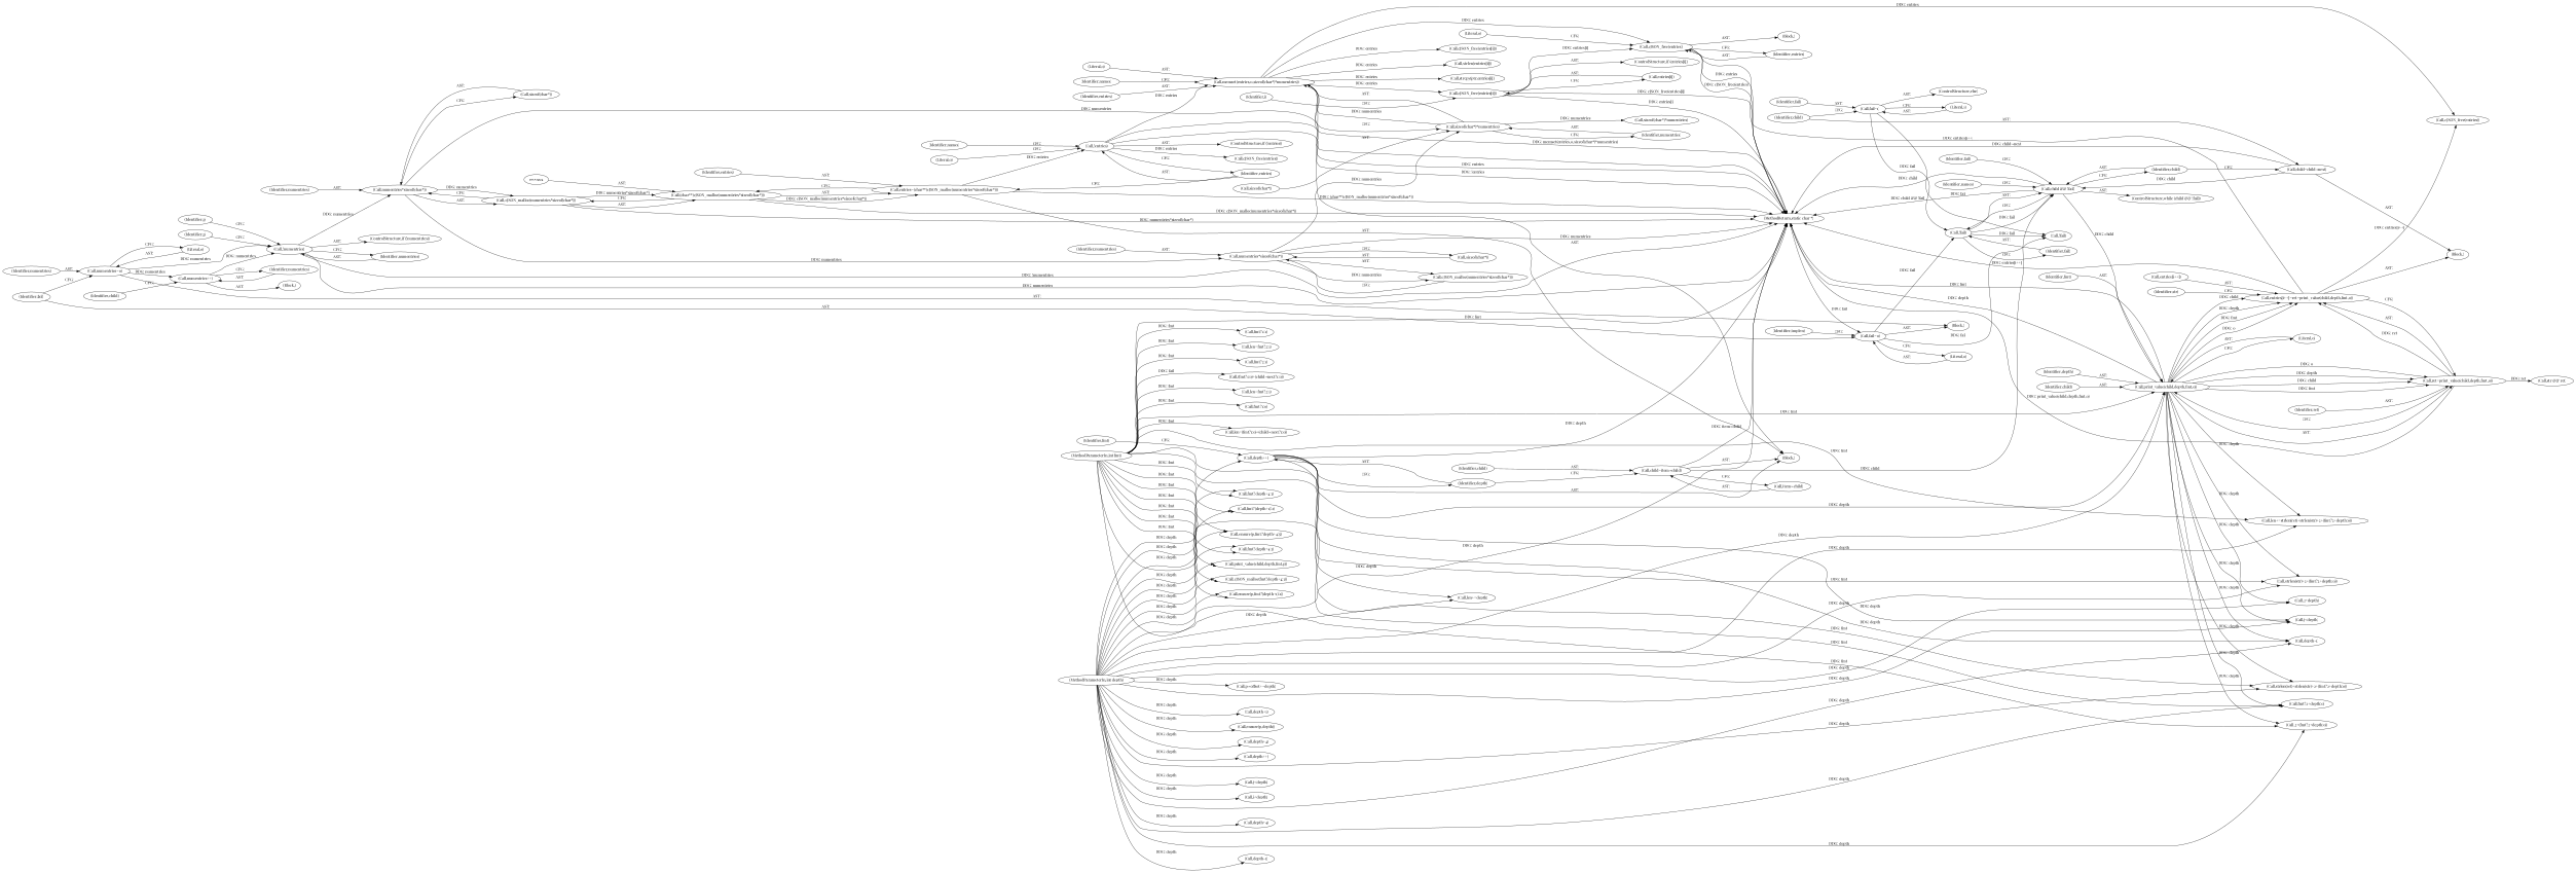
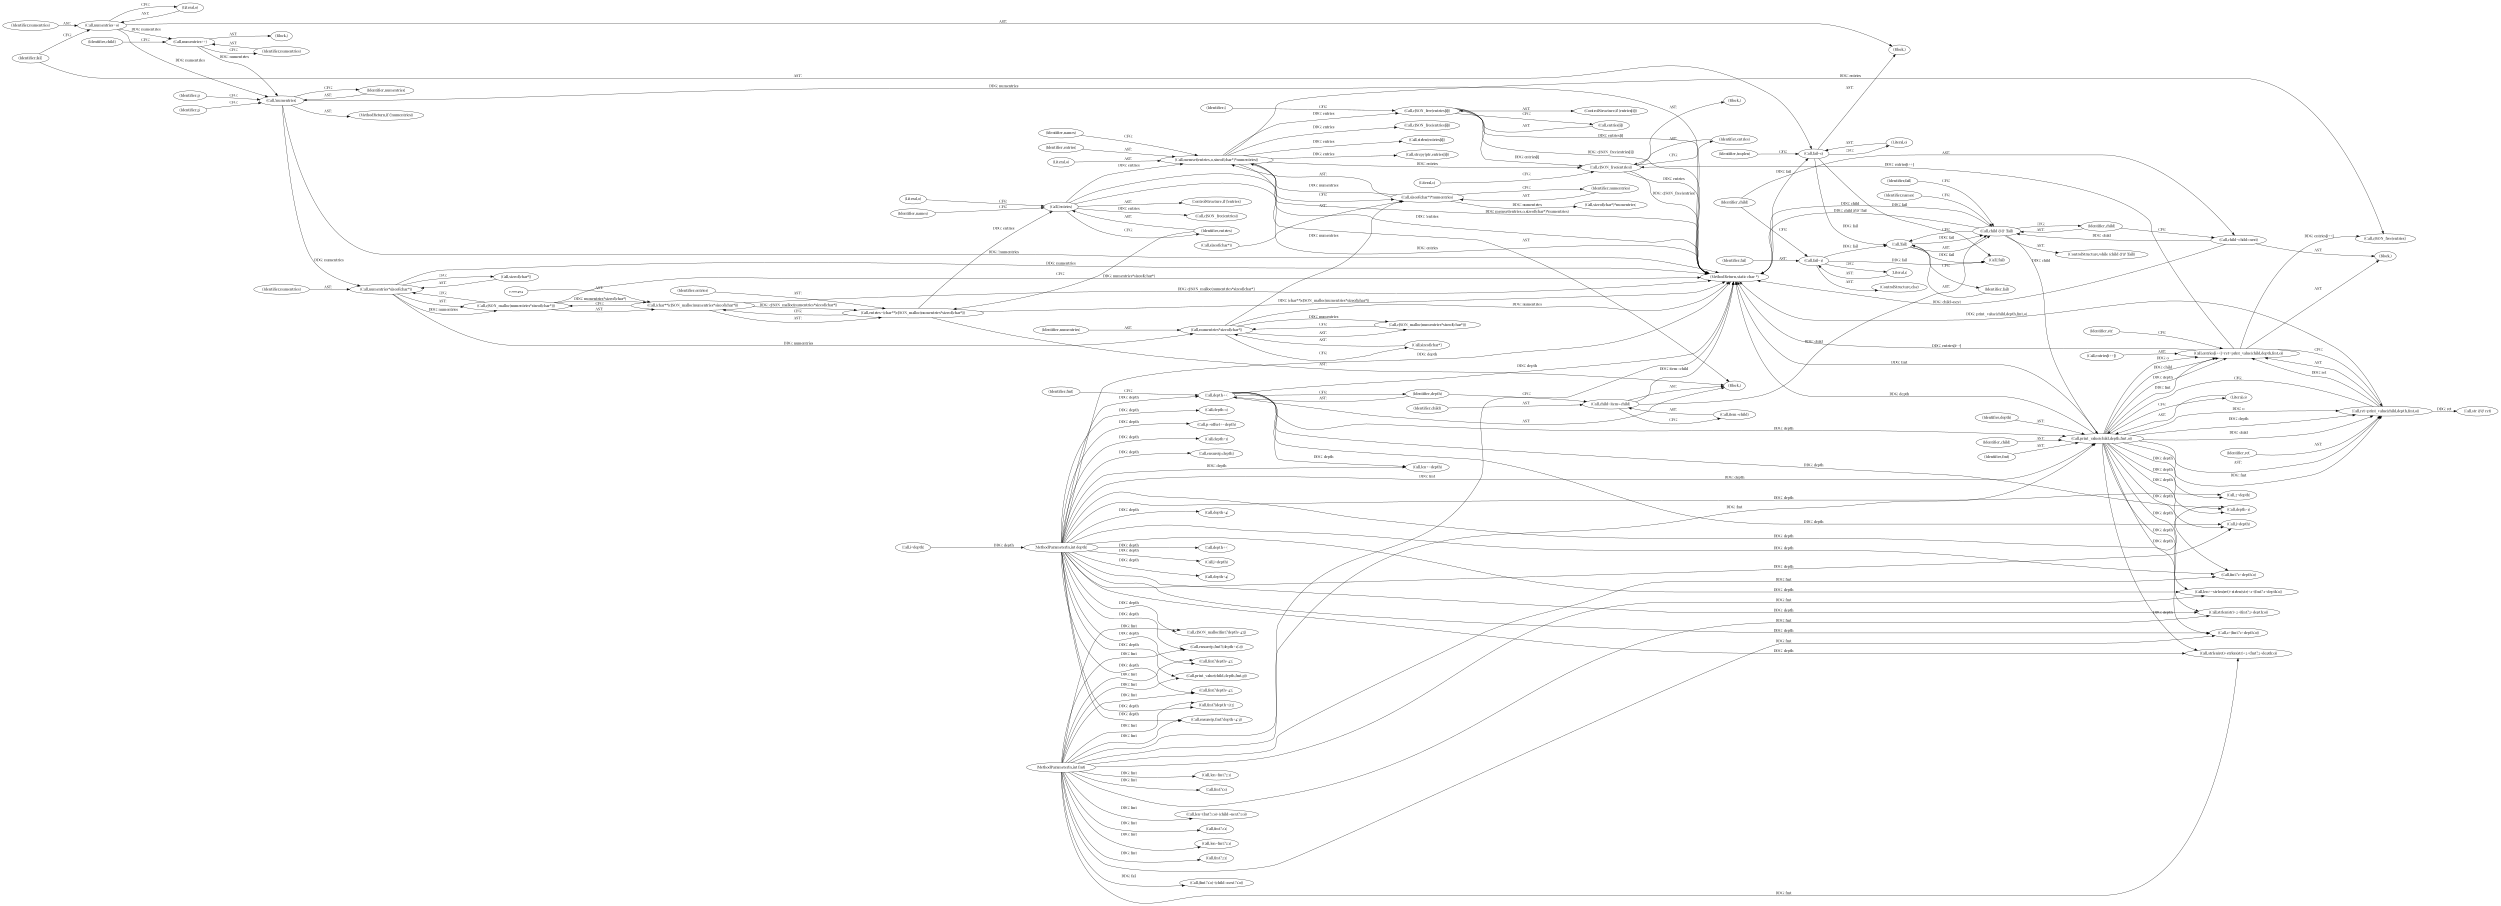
  digraph {
    fontname="Playfair Display"
    rankdir=LR
    node [fontname="Playfair Display"]
    edge [fontname="Playfair Display"]
    n1 [label="(Call,cJSON_free(entries))"]
    n2 [label="(Identifier,entries)"]
    n3 [label="(MethodReturn,static char *)"]
    n4 [label="(Block,)"]
    n5 [label="(Call,fail=0)"]
    n6 [label="(Call,cJSON_free(entries[i]))"]
    n7 [label="(Call,entries[i])"]
    n8 [label="(ControlStructure,if (entries[i]))"]
    n9 [label="(Call,memset(entries,0,sizeof(char*)*numentries))"]
    n10 [label="(Call,sizeof(char*)*numentries)"]
    n11 [label="(Call,strcpy(ptr,entries[i]))"]
    n12 [label="(Call,cJSON_free(entries))"]
    n13 [label="(Call,cJSON_free(entries[i]))"]
    n14 [label="(Block,)"]
    n15 [label="(Call,strlen(entries[i]))"]
    n16 [label="(Call,sizeof(char*)*numentries)"]
    n17 [label="(Identifier,numentries)"]
    n18 [label="(Call,!entries)"]
    n19 [label="(ControlStructure,if (!entries))"]
    n20 [label="(Call,cJSON_free(entries))"]
    n21 [label="(Identifier,entries)"]
    n22 [label="(Call,entries=(char**)cJSON_malloc(numentries*sizeof(char*)))"]
    n23 [label="(Call,(char**)cJSON_malloc(numentries*sizeof(char*)))"]
    n24 [label="(Call,cJSON_malloc(numentries*sizeof(char*)))"]
    n25 [label="(Call,numentries*sizeof(char*))"]
    n26 [label="(Call,numentries*sizeof(char*))"]
    n27 [label="(Call,sizeof(char*))"]
    n28 [label="(Call,cJSON_malloc(numentries*sizeof(char*)))"]
    n29 [label="(Call,sizeof(char*))"]
    n30 [label="(Call,!numentries)"]
    n31 [label="(Identifier,numentries)"]
-   n32 [label="(ControlStructure,if (!numentries))"]
+   n32 [label="(MethodReturn,if (!numentries))"]
    n33 [label="(Call,numentries++)"]
    n34 [label="(Identifier,numentries)"]
    n35 [label="(Block,)"]
    n36 [label="(Call,numentries=0)"]
    n37 [label="(Literal,0)"]
    n38 [label="(Block,)"]
    n39 [label="(Call,entries[i++]=ret=print_value(child,depth,fmt,0))"]
    n40 [label="(Call,ret=print_value(child,depth,fmt,0))"]
    n41 [label="(Block,)"]
    n42 [label="(Call,print_value(child,depth,fmt,0))"]
    n43 [label="(Call,str && ret)"]
    n44 [label="(Call,fmt?2+depth:0)"]
    n45 [label="(Call,len+=strlen(ret)+strlen(str)+2+(fmt?2+depth:0))"]
    n46 [label="(Call,2+depth)"]
    n47 [label="(Call,strlen(str)+2+(fmt?2+depth:0))"]
    n48 [label="(Call,j<depth)"]
    n49 [label="(Literal,0)"]
    n50 [label="(Call,2+(fmt?2+depth:0))"]
    n51 [label="(Call,depth-1)"]
    n52 [label="(Call,strlen(ret)+strlen(str)+2+(fmt?2+depth:0))"]
    n53 [label="(Call,child && !fail)"]
    n54 [label="(Call,!fail)"]
    n55 [label="(ControlStructure,while (child && !fail))"]
    n56 [label="(Identifier,child)"]
    n57 [label="(Call,!fail)"]
    n58 [label="(Identifier,fail)"]
    n59 [label="(Call,child=child->next)"]
    n60 [label="(Call,child=item->child)"]
    n61 [label="(Call,item->child)"]
    n62 [label="(Call,fail=1)"]
    n63 [label="(ControlStructure,else)"]
    n64 [label="(Literal,1)"]
    n65 [label="(Literal,0)"]
    n66 [label="(Call,depth++)"]
    n67 [label="(Identifier,depth)"]
    n68 [label="(Call,len+=depth)"]
    n69 [label="(MethodParameterIn,int depth)"]
    n70 [label="(Call,j<depth)"]
    n71 [label="(Call,i<depth)"]
    n72 [label="(Call,depth+4)"]
    n73 [label="(Call,fmt?depth+4:3)"]
    n74 [label="(Call,depth-1)"]
    n75 [label="(Call,p->offset+=depth)"]
    n76 [label="(Call,depth+1)"]
    n77 [label="(Call,fmt?(depth+1):2)"]
    n78 [label="(Call,ensure(p,depth))"]
    n79 [label="(Call,depth+4)"]
    n80 [label="(Call,ensure(p,fmt?depth+4:3))"]
    n81 [label="(Call,fmt?depth+4:3)"]
    n82 [label="(Call,print_value(child,depth,fmt,p))"]
    n83 [label="(Call,cJSON_malloc(fmt?depth+4:3))"]
    n84 [label="(Call,depth++)"]
    n85 [label="(Call,ensure(p,fmt?(depth+1):2))"]
    n86 [label="(MethodParameterIn,int fmt)"]
    n87 [label="(Call,len=(fmt?1:0)+(child->next?1:0))"]
    n88 [label="(Call,fmt?2:1)"]
    n89 [label="(Call,len=fmt?2:1)"]
    n90 [label="(Call,fmt?2:1)"]
    n91 [label="(Call,(fmt?1:0)+(child->next?1:0))"]
    n92 [label="(Call,len=fmt?2:1)"]
    n93 [label="(Call,fmt?1:0)"]
    n94 [label="(Identifier,p)"]
    n95 [label="(Identifier,names)"]
    n96 [label="(Identifier,numentries)"]
    n97 [label="(Identifier,numentries)"]
    n98 [label="(Identifier,fail)"]
    n99 [label="(Identifier,child)"]
    n100 [label="(Identifier,child)"]
    n101 [label="(Identifier,tmplen)"]
    n102 [label="(Identifier,child)"]
    n103 [label="(Identifier,ret)"]
    n104 [label="(Identifier,p)"]
    n105 [label="(Identifier,fmt)"]
    n106 [label="(Identifier,entries)"]
    n107 [label="(Identifier,fmt)"]
    n108 [label="(Identifier,entries)"]
    n109 [label="(Identifier,numentries)"]
    n110 [label="(Identifier,child)"]
    n111 [label="(Identifier,depth)"]
    n112 [label="(Literal,0)"]
    n113 [label="(Literal,0)"]
    n114 [label="(Identifier,fail)"]
    n115 [label="(Identifier,str)"]
    n116 [label="(Call,sizeof(char*))"]
    n117 [label="(Literal,0)"]
    n118 [label="(Identifier,names)"]
    n119 [label="(Identifier,i)"]
    n120 [label="(Identifier,names)"]
    n121 [label="(Identifier,fail)"]
    n122 [label="(Call,entries[i++])"]
    1000494
    n1 -> n2 [label="CFG: "]
    n1 -> n3 [label="DDG: cJSON_free(entries)"]
    n1 -> n3 [label="DDG: entries"]
    n1 -> n4 [label="AST: "]
    n2 -> n1 [label="AST: "]
    n3 -> n5 [label="DDG: fail"]
    n5 -> n38 [label="AST: "]
    n5 -> n54 [label="DDG: fail"]
    n5 -> n57 [label="DDG: fail"]
    n5 -> n65 [label="CFG: "]
    n6 -> n1 [label="DDG: entries[i]"]
    n6 -> n3 [label="DDG: cJSON_free(entries[i])"]
    n6 -> n3 [label="DDG: entries[i]"]
    n6 -> n7 [label="CFG: "]
    n6 -> n8 [label="AST: "]
    n7 -> n6 [label="AST: "]
    n9 -> n1 [label="DDG: entries"]
    n9 -> n3 [label="DDG: memset(entries,0,sizeof(char*)*numentries)"]
    n9 -> n6 [label="DDG: entries"]
    n9 -> n10 [label="CFG: "]
    n9 -> n11 [label="DDG: entries"]
    n9 -> n12 [label="DDG: entries"]
    n9 -> n13 [label="DDG: entries"]
    n9 -> n14 [label="AST: "]
    n9 -> n15 [label="DDG: entries"]
    n10 -> n9 [label="AST: "]
    n10 -> n9 [label="DDG: numentries"]
    n10 -> n16 [label="DDG: numentries"]
    n10 -> n17 [label="CFG: "]
    n17 -> n10 [label="AST: "]
    n18 -> n3 [label="DDG: entries"]
    n18 -> n3 [label="DDG: !entries"]
    n18 -> n9 [label="DDG: entries"]
    n18 -> n19 [label="AST: "]
    n18 -> n20 [label="DDG: entries"]
    n18 -> n21 [label="CFG: "]
    n21 -> n18 [label="AST: "]
    n21 -> n22 [label="CFG: "]
    n22 -> n3 [label="DDG: (char**)cJSON_malloc(numentries*sizeof(char*))"]
    n22 -> n14 [label="AST: "]
    n22 -> n18 [label="DDG: entries"]
    n22 -> n23 [label="CFG: "]
    n23 -> n3 [label="DDG: cJSON_malloc(numentries*sizeof(char*))"]
    n23 -> n22 [label="AST: "]
    n23 -> n22 [label="DDG: cJSON_malloc(numentries*sizeof(char*))"]
    n23 -> n24 [label="CFG: "]
    n24 -> n3 [label="DDG: numentries*sizeof(char*)"]
    n24 -> n23 [label="AST: "]
    n24 -> n23 [label="DDG: numentries*sizeof(char*)"]
    n24 -> n25 [label="CFG: "]
    n25 -> n3 [label="DDG: numentries"]
    n25 -> n24 [label="AST: "]
    n25 -> n24 [label="DDG: numentries"]
    n25 -> n26 [label="DDG: numentries"]
    n25 -> n27 [label="CFG: "]
    n26 -> n3 [label="DDG: numentries"]
    n26 -> n10 [label="DDG: numentries"]
    n26 -> n28 [label="AST: "]
    n26 -> n28 [label="DDG: numentries"]
    n26 -> n29 [label="CFG: "]
    n27 -> n25 [label="AST: "]
    n28 -> n26 [label="CFG: "]
    n29 -> n26 [label="AST: "]
    n30 -> n3 [label="DDG: numentries"]
    n30 -> n3 [label="DDG: !numentries"]
    n30 -> n25 [label="DDG: numentries"]
    n30 -> n31 [label="CFG: "]
    n30 -> n32 [label="AST: "]
    n31 -> n30 [label="AST: "]
    n33 -> n30 [label="DDG: numentries"]
    n33 -> n34 [label="CFG: "]
    n33 -> n35 [label="AST: "]
    n34 -> n33 [label="AST: "]
    n36 -> n30 [label="DDG: numentries"]
    n36 -> n33 [label="DDG: numentries"]
    n36 -> n37 [label="CFG: "]
    n36 -> n38 [label="AST: "]
    n37 -> n36 [label="AST: "]
    n39 -> n1 [label="DDG: entries[i++]"]
    n39 -> n3 [label="DDG: entries[i++]"]
    n39 -> n12 [label="DDG: entries[i++]"]
    n39 -> n40 [label="CFG: "]
    n39 -> n41 [label="AST: "]
    n40 -> n3 [label="DDG: print_value(child,depth,fmt,0)"]
    n40 -> n39 [label="AST: "]
    n40 -> n39 [label="DDG: ret"]
    n40 -> n42 [label="CFG: "]
    n40 -> n43 [label="DDG: ret"]
    n42 -> n3 [label="DDG: fmt"]
    n42 -> n3 [label="DDG: depth"]
    n42 -> n39 [label="DDG: child"]
    n42 -> n39 [label="DDG: depth"]
    n42 -> n39 [label="DDG: fmt"]
    n42 -> n39 [label="DDG: 0"]
    n42 -> n40 [label="AST: "]
    n42 -> n40 [label="DDG: child"]
    n42 -> n40 [label="DDG: depth"]
    n42 -> n40 [label="DDG: fmt"]
    n42 -> n40 [label="DDG: 0"]
    n42 -> n44 [label="DDG: depth"]
    n42 -> n45 [label="DDG: depth"]
    n42 -> n46 [label="DDG: depth"]
    n42 -> n47 [label="DDG: depth"]
    n42 -> n48 [label="DDG: depth"]
    n42 -> n49 [label="CFG: "]
    n42 -> n50 [label="DDG: depth"]
    n42 -> n51 [label="DDG: depth"]
    n42 -> n52 [label="DDG: depth"]
    n49 -> n42 [label="AST: "]
    n53 -> n3 [label="DDG: child"]
    n53 -> n3 [label="DDG: child && !fail"]
    n53 -> n42 [label="DDG: child"]
    n53 -> n54 [label="CFG: "]
    n53 -> n55 [label="AST: "]
    n53 -> n56 [label="CFG: "]
    n54 -> n53 [label="AST: "]
    n54 -> n53 [label="DDG: fail"]
    n54 -> n57 [label="DDG: fail"]
    n54 -> n58 [label="CFG: "]
    n56 -> n53 [label="AST: "]
    n56 -> n59 [label="CFG: "]
    n58 -> n54 [label="AST: "]
    n59 -> n3 [label="DDG: child->next"]
    n59 -> n41 [label="AST: "]
    n59 -> n53 [label="DDG: child"]
    n60 -> n3 [label="DDG: item->child"]
    n60 -> n14 [label="AST: "]
    n60 -> n53 [label="DDG: child"]
    n60 -> n61 [label="CFG: "]
    n61 -> n60 [label="AST: "]
    n62 -> n54 [label="DDG: fail"]
    n62 -> n57 [label="DDG: fail"]
    n62 -> n63 [label="AST: "]
    n62 -> n64 [label="CFG: "]
    n64 -> n62 [label="AST: "]
    n65 -> n5 [label="AST: "]
    n66 -> n3 [label="DDG: depth"]
    n66 -> n14 [label="AST: "]
    n66 -> n42 [label="DDG: depth"]
    n66 -> n48 [label="DDG: depth"]
    n66 -> n51 [label="DDG: depth"]
    n66 -> n67 [label="CFG: "]
    n66 -> n68 [label="DDG: depth"]
    n67 -> n60 [label="CFG: "]
    n67 -> n66 [label="AST: "]
    n69 -> n3 [label="DDG: depth"]
    n69 -> n42 [label="DDG: depth"]
    n69 -> n44 [label="DDG: depth"]
    n69 -> n45 [label="DDG: depth"]
    n69 -> n46 [label="DDG: depth"]
    n69 -> n47 [label="DDG: depth"]
    n69 -> n48 [label="DDG: depth"]
    n69 -> n50 [label="DDG: depth"]
    n69 -> n51 [label="DDG: depth"]
    n69 -> n52 [label="DDG: depth"]
    n69 -> n66 [label="DDG: depth"]
    n69 -> n68 [label="DDG: depth"]
    n69 -> n70 [label="DDG: depth"]
-   n69 -> n71 [label="DDG: depth"]
+   n71 -> n69 [label="DDG: depth"]
    n69 -> n72 [label="DDG: depth"]
    n69 -> n73 [label="DDG: depth"]
    n69 -> n74 [label="DDG: depth"]
    n69 -> n75 [label="DDG: depth"]
    n69 -> n76 [label="DDG: depth"]
    n69 -> n77 [label="DDG: depth"]
    n69 -> n78 [label="DDG: depth"]
    n69 -> n79 [label="DDG: depth"]
    n69 -> n80 [label="DDG: depth"]
    n69 -> n81 [label="DDG: depth"]
    n69 -> n82 [label="DDG: depth"]
    n69 -> n83 [label="DDG: depth"]
    n69 -> n84 [label="DDG: depth"]
    n69 -> n85 [label="DDG: depth"]
    n86 -> n3 [label="DDG: fmt"]
    n86 -> n42 [label="DDG: fmt"]
    n86 -> n44 [label="DDG: fmt"]
    n86 -> n45 [label="DDG: fmt"]
    n86 -> n47 [label="DDG: fmt"]
    n86 -> n50 [label="DDG: fmt"]
    n86 -> n52 [label="DDG: fmt"]
    n86 -> n73 [label="DDG: fmt"]
    n86 -> n77 [label="DDG: fmt"]
    n86 -> n80 [label="DDG: fmt"]
    n86 -> n81 [label="DDG: fmt"]
    n86 -> n82 [label="DDG: fmt"]
    n86 -> n83 [label="DDG: fmt"]
    n86 -> n85 [label="DDG: fmt"]
    n86 -> n87 [label="DDG: fmt"]
    n86 -> n88 [label="DDG: fmt"]
    n86 -> n89 [label="DDG: fmt"]
    n86 -> n90 [label="DDG: fmt"]
    n86 -> n91 [label="DDG: fail"]
    n86 -> n92 [label="DDG: fmt"]
    n86 -> n93 [label="DDG: fmt"]
    n94 -> n30 [label="CFG: "]
    n95 -> n9 [label="CFG: "]
    n96 -> n36 [label="AST: "]
    n97 -> n26 [label="AST: "]
    n98 -> n53 [label="CFG: "]
    n99 -> n42 [label="AST: "]
    n100 -> n33 [label="CFG: "]
    n101 -> n5 [label="CFG: "]
    n102 -> n60 [label="AST: "]
    n103 -> n40 [label="AST: "]
    n104 -> n30 [label="CFG: "]
    n105 -> n42 [label="AST: "]
    n106 -> n22 [label="AST: "]
    n107 -> n66 [label="CFG: "]
    n108 -> n9 [label="AST: "]
    n109 -> n25 [label="AST: "]
    n110 -> n59 [label="AST: "]
    n110 -> n62 [label="CFG: "]
    n111 -> n42 [label="AST: "]
    n112 -> n1 [label="CFG: "]
    n113 -> n9 [label="AST: "]
    n114 -> n5 [label="AST: "]
    n114 -> n36 [label="CFG: "]
    n115 -> n39 [label="CFG: "]
    n116 -> n10 [label="AST: "]
    n117 -> n18 [label="CFG: "]
    n118 -> n53 [label="CFG: "]
    n119 -> n6 [label="CFG: "]
    n120 -> n18 [label="CFG: "]
    n121 -> n62 [label="AST: "]
    n122 -> n39 [label="AST: "]
    1000494 -> n23 [label="AST: "]
  }
